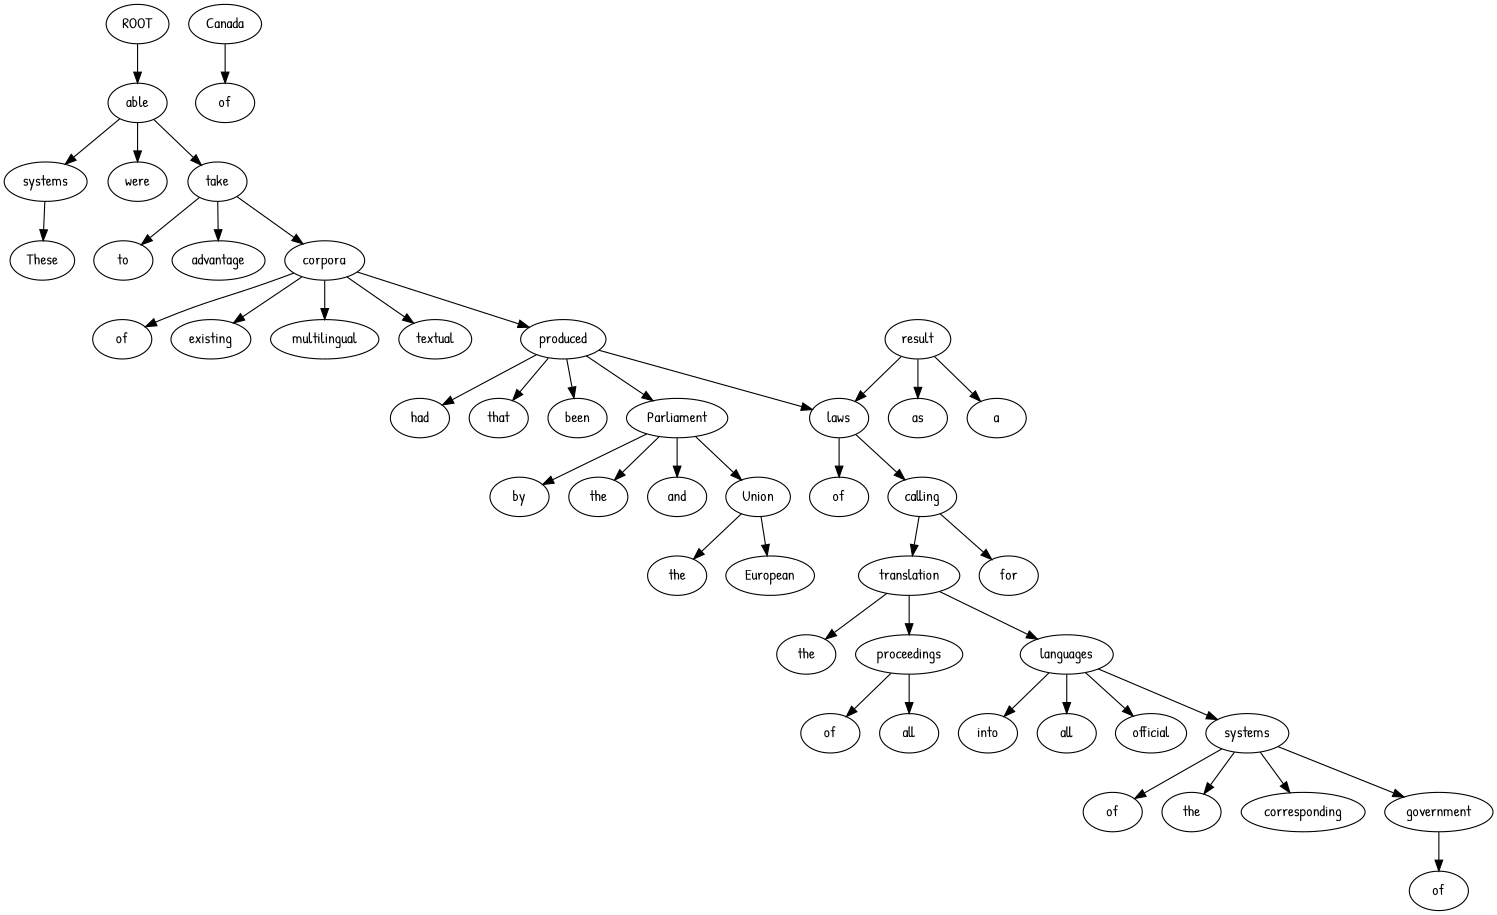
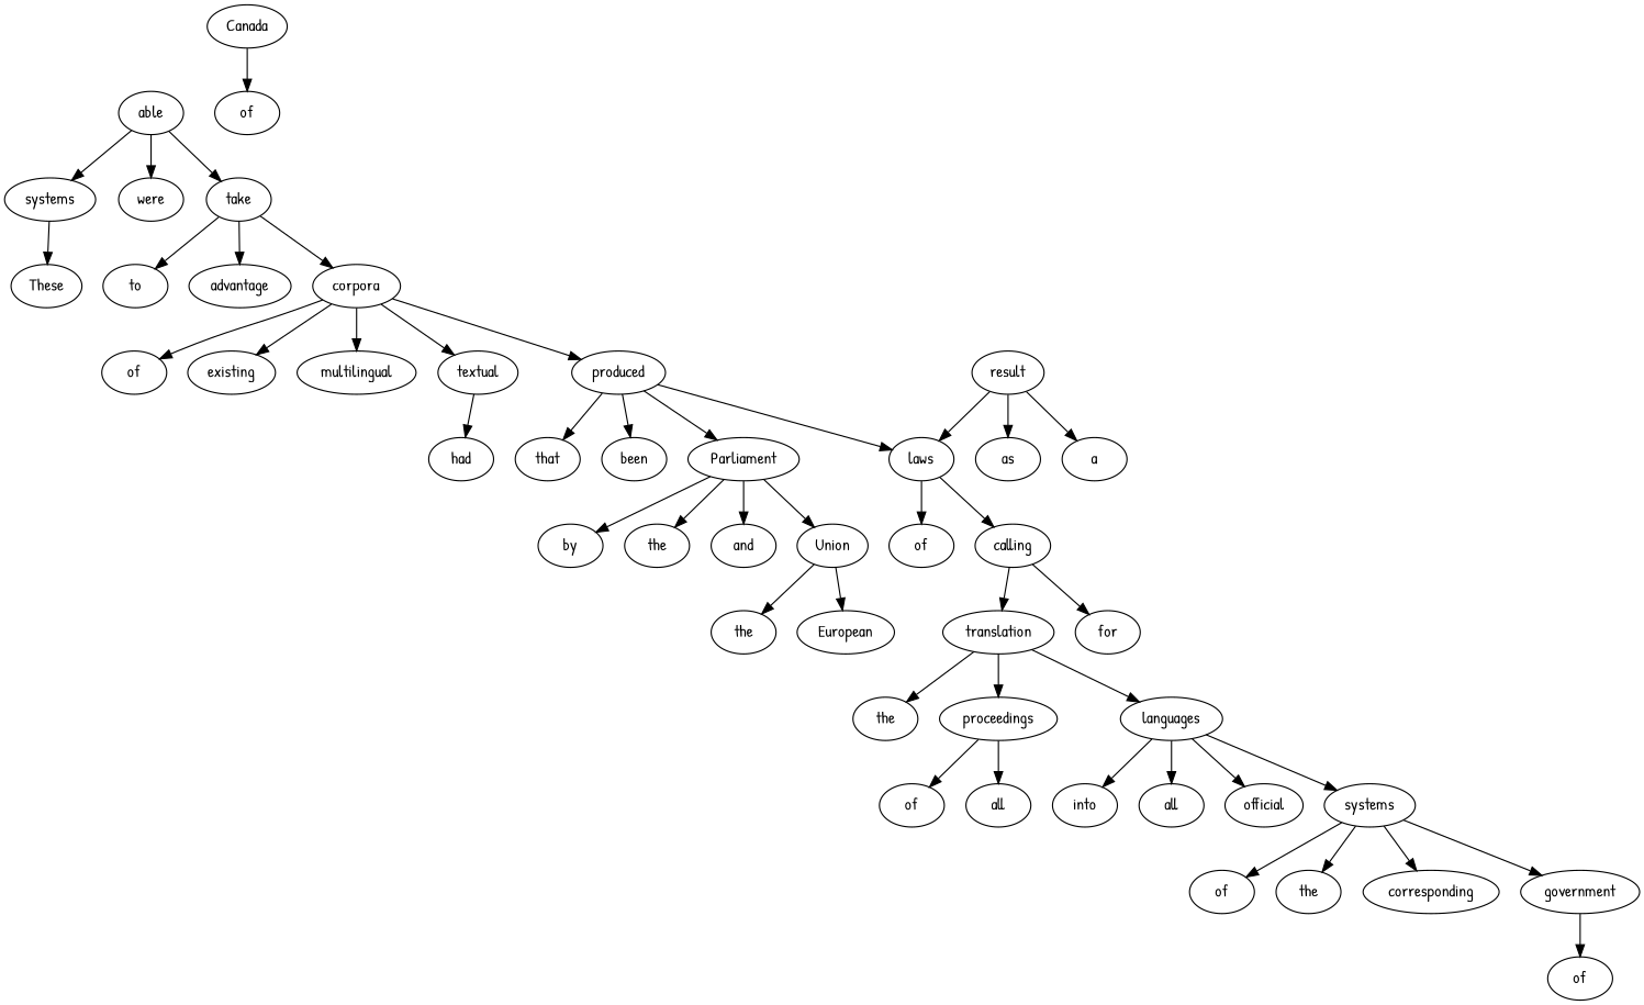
  digraph {
    fontname="Patrick Hand"
    node [fontname="Patrick Hand"]
    edge [fontname="Patrick Hand"]
-   n1 [label=ROOT]
    n2 [label=able]
    n3 [label=systems]
    n4 [label=were]
    n5 [label=take]
    n6 [label=These]
    n7 [label=to]
    n8 [label=advantage]
    n9 [label=corpora]
    n10 [label=of]
    n11 [label=existing]
    n12 [label=multilingual]
    n13 [label=textual]
    n14 [label=produced]
    n15 [label=that]
    n16 [label=had]
    n17 [label=been]
    n18 [label=Parliament]
    n19 [label=laws]
    n20 [label=by]
    n21 [label=the]
    n22 [label=and]
    n23 [label=Union]
    n24 [label=result]
    n25 [label=as]
    n26 [label=a]
    n27 [label=Canada]
    n28 [label=of]
    n29 [label=the]
    n30 [label=European]
    n31 [label=of]
    n32 [label=calling]
    n33 [label=translation]
    n34 [label=for]
    n35 [label=the]
    n36 [label=proceedings]
    n37 [label=languages]
    n38 [label=of]
    n39 [label=all]
    n40 [label=into]
    n41 [label=all]
    n42 [label=official]
    n43 [label=systems]
    n44 [label=of]
    n45 [label=the]
    n46 [label=corresponding]
    n47 [label=government]
    n48 [label=of]
-   n1 -> n2
    n2 -> n3
    n2 -> n4
    n2 -> n5
    n3 -> n6
    n5 -> n7
    n5 -> n8
    n5 -> n9
    n9 -> n10
    n9 -> n11
    n9 -> n12
    n9 -> n13
    n9 -> n14
    n14 -> n15
-   n14 -> n16
+   n13 -> n16
    n14 -> n17
    n14 -> n18
    n14 -> n19
    n18 -> n20
    n18 -> n21
    n18 -> n22
    n18 -> n23
    n19 -> n31
    n19 -> n32
    n23 -> n29
    n23 -> n30
    n24 -> n19
    n24 -> n25
    n24 -> n26
    n27 -> n28
    n32 -> n33
    n32 -> n34
    n33 -> n35
    n33 -> n36
    n33 -> n37
    n36 -> n38
    n36 -> n39
    n37 -> n40
    n37 -> n41
    n37 -> n42
    n37 -> n43
    n43 -> n44
    n43 -> n45
    n43 -> n46
    n43 -> n47
    n47 -> n48
  }
